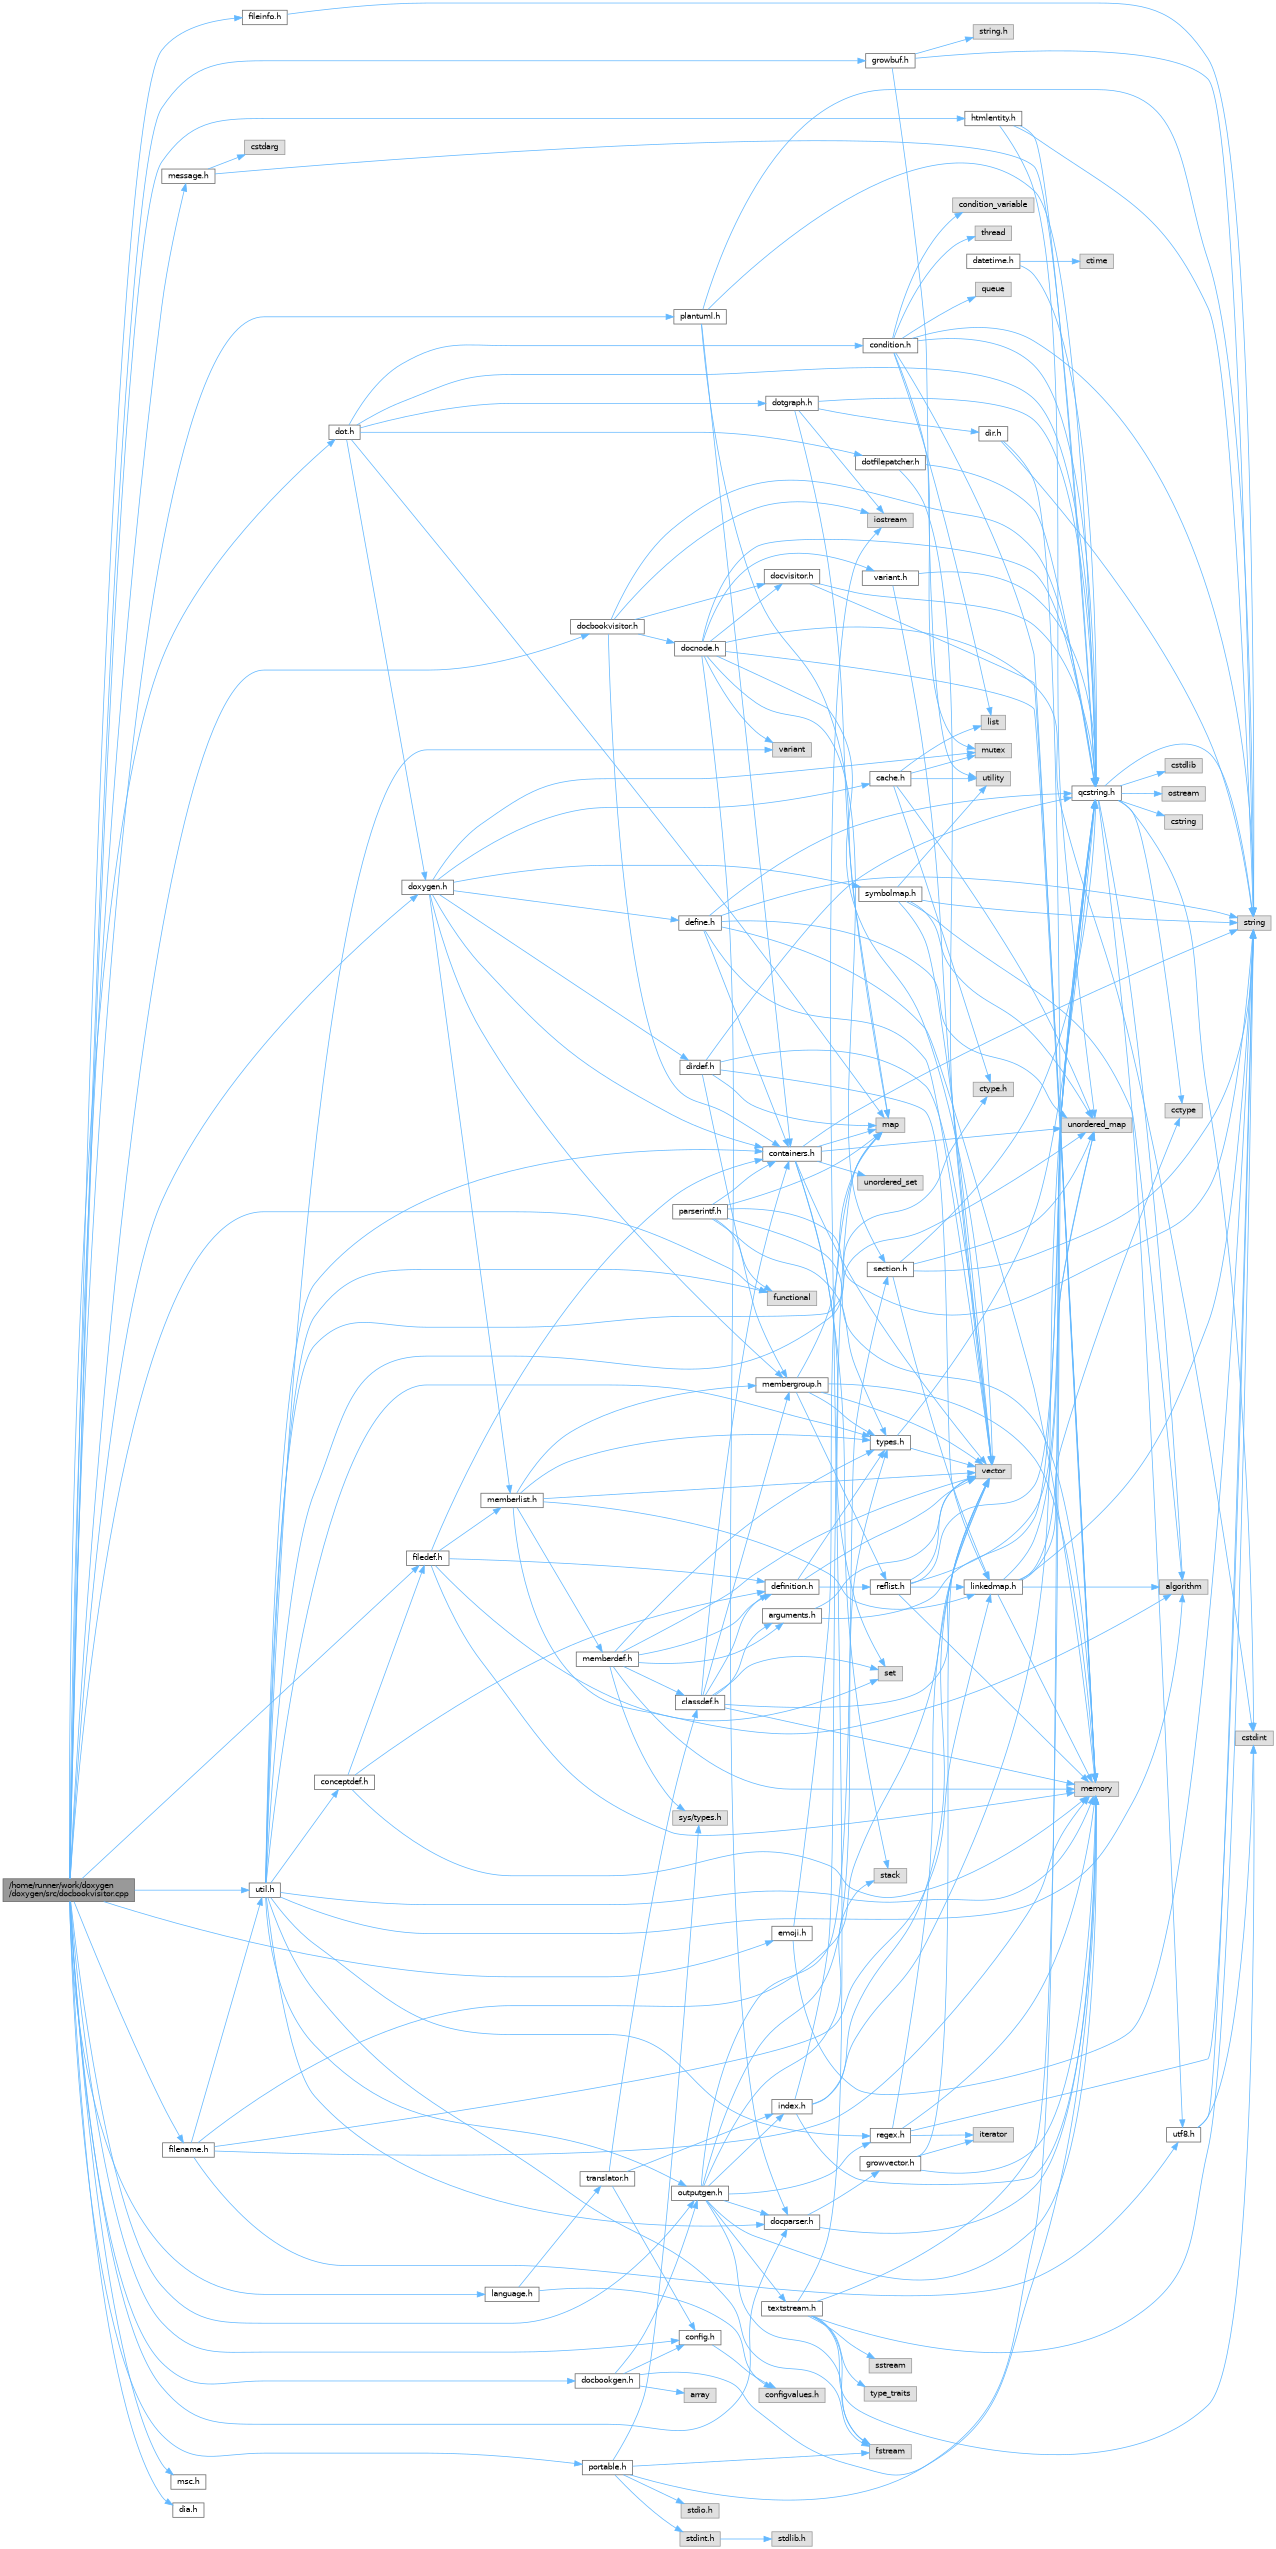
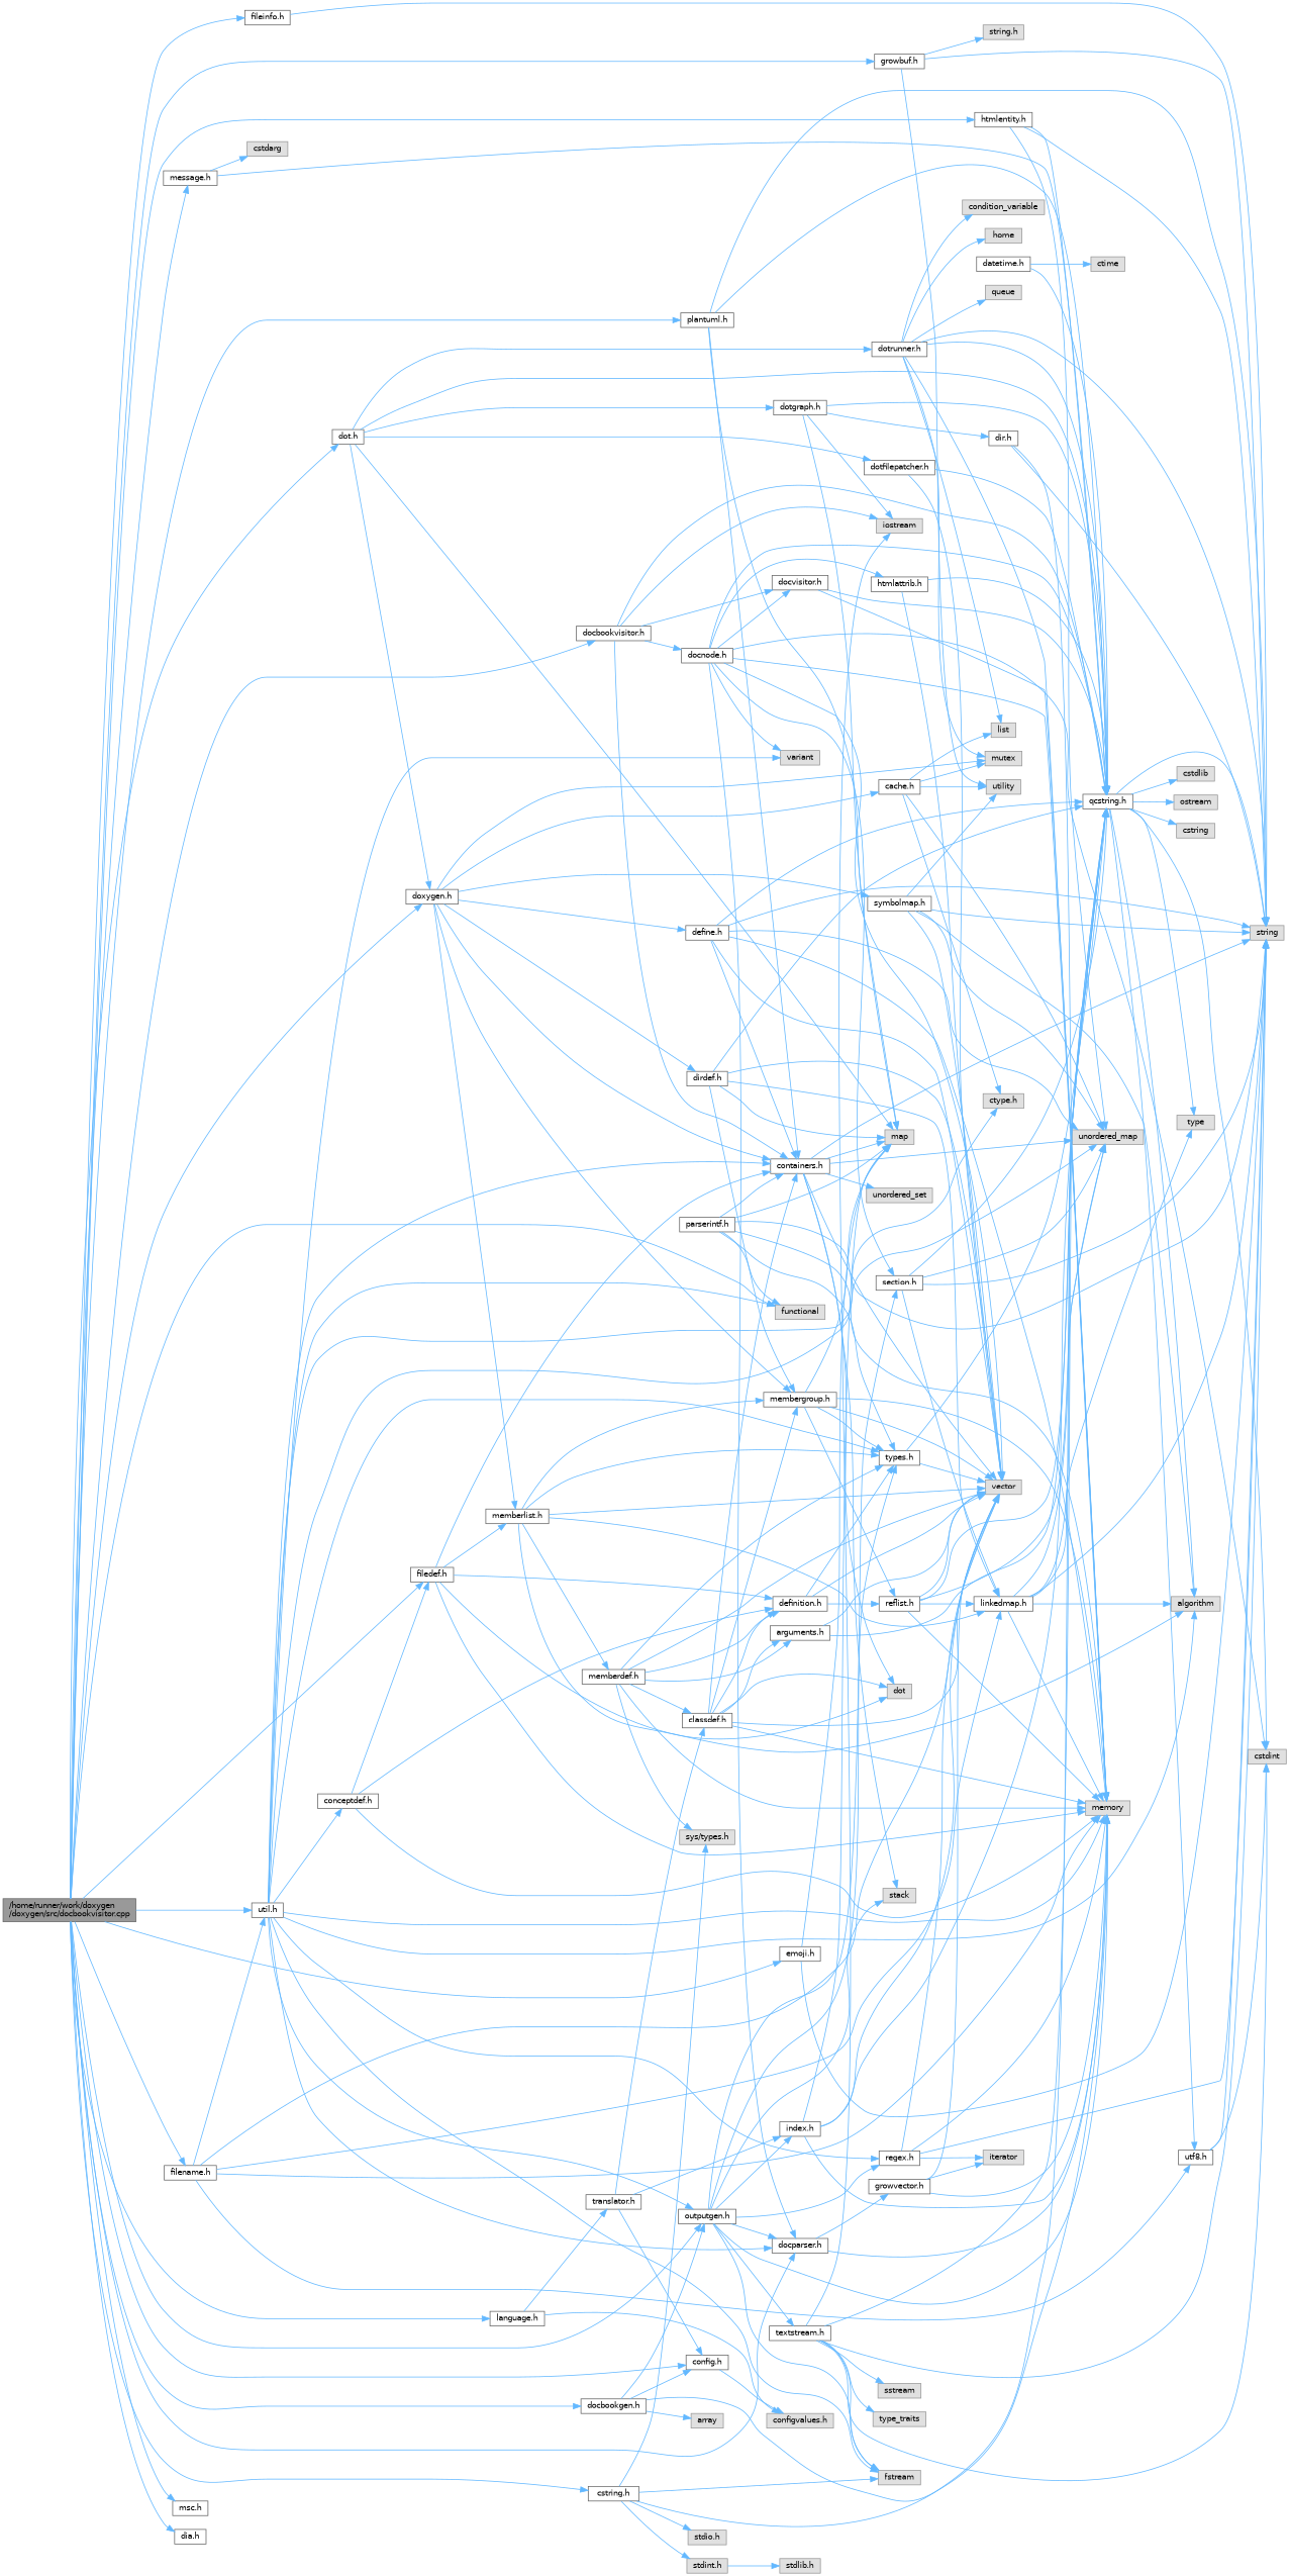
  digraph {
    rankdir=LR
    node [color=grey40 fillcolor=white fontname=Helvetica fontsize=10 shape=box style=filled]
    edge [color=steelblue1 fontname=Helvetica fontsize=10 labelfontname=Helvetica labelfontsize=10 style=solid]
    n1 [color=gray40 fillcolor=grey60 fontcolor=black height=0.2 label="/home/runner/work/doxygen\l/doxygen/src/docbookvisitor.cpp" width=0.4]
    n2 [height=0.2 label="docbookvisitor.h" width=0.4]
    n3 [height=0.2 label="docparser.h" width=0.4]
    n4 [height=0.2 label="htmlentity.h" width=0.4]
    n5 [height=0.2 label="language.h" width=0.4]
    n6 [height=0.2 label="config.h" width=0.4]
    n7 [height=0.2 label="doxygen.h" width=0.4]
    n8 [height=0.2 label="outputgen.h" width=0.4]
    n9 [height=0.2 label="docbookgen.h" width=0.4]
    n10 [height=0.2 label="dot.h" width=0.4]
    n11 [height=0.2 label="fileinfo.h" width=0.4]
    n12 [height=0.2 label="message.h" width=0.4]
    n13 [height=0.2 label="util.h" width=0.4]
    n14 [height=0.2 label="filedef.h" width=0.4]
    n15 [height=0.2 label="filename.h" width=0.4]
    n16 [height=0.2 label="msc.h" width=0.4]
    n17 [height=0.2 label="dia.h" width=0.4]
    n18 [height=0.2 label="emoji.h" width=0.4]
    n19 [height=0.2 label="plantuml.h" width=0.4]
    n20 [height=0.2 label="growbuf.h" width=0.4]
-   n21 [height=0.2 label="portable.h" width=0.4]
+   n21 [height=0.2 label="cstring.h" width=0.4]
    n22 [color=grey60 fillcolor="#E0E0E0" height=0.2 label=functional width=0.4]
    n23 [color=grey60 fillcolor="#E0E0E0" height=0.2 label=iostream width=0.4]
    n24 [height=0.2 label="containers.h" width=0.4]
    n25 [height=0.2 label="docvisitor.h" width=0.4]
    n26 [height=0.2 label="qcstring.h" width=0.4]
    n27 [height=0.2 label="docnode.h" width=0.4]
    n28 [color=grey60 fillcolor="#E0E0E0" height=0.2 label=memory width=0.4]
    n29 [height=0.2 label="growvector.h" width=0.4]
    n30 [color=grey60 fillcolor="#E0E0E0" height=0.2 label=string width=0.4]
    n31 [color=grey60 fillcolor="#E0E0E0" height=0.2 label=unordered_map width=0.4]
    n32 [height=0.2 label="translator.h" width=0.4]
    n33 [color=grey60 fillcolor="#E0E0E0" height=0.2 label="configvalues.h" width=0.4]
    n34 [height=0.2 label="membergroup.h" width=0.4]
    n35 [color=grey60 fillcolor="#E0E0E0" height=0.2 label=mutex width=0.4]
    n36 [height=0.2 label="dirdef.h" width=0.4]
    n37 [height=0.2 label="memberlist.h" width=0.4]
    n38 [height=0.2 label="define.h" width=0.4]
    n39 [height=0.2 label="cache.h" width=0.4]
    n40 [height=0.2 label="symbolmap.h" width=0.4]
    n41 [color=grey60 fillcolor="#E0E0E0" height=0.2 label=stack width=0.4]
    n42 [height=0.2 label="section.h" width=0.4]
    n43 [height=0.2 label="index.h" width=0.4]
    n44 [height=0.2 label="types.h" width=0.4]
    n45 [color=grey60 fillcolor="#E0E0E0" height=0.2 label=fstream width=0.4]
    n46 [height=0.2 label="textstream.h" width=0.4]
    n47 [height=0.2 label="regex.h" width=0.4]
    n48 [color=grey60 fillcolor="#E0E0E0" height=0.2 label=array width=0.4]
    n49 [color=grey60 fillcolor="#E0E0E0" height=0.2 label=map width=0.4]
    n50 [height=0.2 label="dotgraph.h" width=0.4]
    n51 [height=0.2 label="dotfilepatcher.h" width=0.4]
-   n52 [height=0.2 label="condition.h" width=0.4]
+   n52 [height=0.2 label="dotrunner.h" width=0.4]
    n53 [color=grey60 fillcolor="#E0E0E0" height=0.2 label=cstdarg width=0.4]
    n54 [color=grey60 fillcolor="#E0E0E0" height=0.2 label=algorithm width=0.4]
    n55 [color=grey60 fillcolor="#E0E0E0" height=0.2 label=variant width=0.4]
    n56 [color=grey60 fillcolor="#E0E0E0" height=0.2 label="ctype.h" width=0.4]
    n57 [height=0.2 label="conceptdef.h" width=0.4]
-   n58 [color=grey60 fillcolor="#E0E0E0" height=0.2 label=set width=0.4]
+   n58 [color=grey60 fillcolor="#E0E0E0" height=0.2 label=dot width=0.4]
    n59 [height=0.2 label="definition.h" width=0.4]
    n60 [height=0.2 label="parserintf.h" width=0.4]
    n61 [color=grey60 fillcolor="#E0E0E0" height=0.2 label=vector width=0.4]
    n62 [height=0.2 label="utf8.h" width=0.4]
    n63 [height=0.2 label="linkedmap.h" width=0.4]
    n64 [color=grey60 fillcolor="#E0E0E0" height=0.2 label=utility width=0.4]
    n65 [color=grey60 fillcolor="#E0E0E0" height=0.2 label="string.h" width=0.4]
    n66 [color=grey60 fillcolor="#E0E0E0" height=0.2 label="stdio.h" width=0.4]
    n67 [color=grey60 fillcolor="#E0E0E0" height=0.2 label="sys/types.h" width=0.4]
    n68 [color=grey60 fillcolor="#E0E0E0" height=0.2 label="stdint.h" width=0.4]
    n69 [color=grey60 fillcolor="#E0E0E0" height=0.2 label=unordered_set width=0.4]
-   n70 [color=grey60 fillcolor="#E0E0E0" height=0.2 label=cctype width=0.4]
+   n70 [color=grey60 fillcolor="#E0E0E0" height=0.2 label=type width=0.4]
    n71 [color=grey60 fillcolor="#E0E0E0" height=0.2 label=cstring width=0.4]
    n72 [color=grey60 fillcolor="#E0E0E0" height=0.2 label=cstdlib width=0.4]
    n73 [color=grey60 fillcolor="#E0E0E0" height=0.2 label=cstdint width=0.4]
    n74 [color=grey60 fillcolor="#E0E0E0" height=0.2 label=ostream width=0.4]
-   n75 [height=0.2 label="variant.h" width=0.4]
+   n75 [height=0.2 label="htmlattrib.h" width=0.4]
    n76 [color=grey60 fillcolor="#E0E0E0" height=0.2 label=iterator width=0.4]
    n77 [height=0.2 label="classdef.h" width=0.4]
    n78 [height=0.2 label="arguments.h" width=0.4]
    n79 [height=0.2 label="datetime.h" width=0.4]
    n80 [color=grey60 fillcolor="#E0E0E0" height=0.2 label=ctime width=0.4]
    n81 [height=0.2 label="reflist.h" width=0.4]
    n82 [height=0.2 label="memberdef.h" width=0.4]
    n83 [color=grey60 fillcolor="#E0E0E0" height=0.2 label=list width=0.4]
    n84 [color=grey60 fillcolor="#E0E0E0" height=0.2 label=sstream width=0.4]
    n85 [color=grey60 fillcolor="#E0E0E0" height=0.2 label=type_traits width=0.4]
    n86 [height=0.2 label="dir.h" width=0.4]
-   n87 [color=grey60 fillcolor="#E0E0E0" height=0.2 label=thread width=0.4]
+   n87 [color=grey60 fillcolor="#E0E0E0" height=0.2 label=home width=0.4]
    n88 [color=grey60 fillcolor="#E0E0E0" height=0.2 label=queue width=0.4]
    n89 [color=grey60 fillcolor="#E0E0E0" height=0.2 label=condition_variable width=0.4]
    n90 [color=grey60 fillcolor="#E0E0E0" height=0.2 label="stdlib.h" width=0.4]
    n1 -> n2
    n1 -> n3
    n1 -> n4
    n1 -> n5
    n1 -> n6
    n1 -> n7
    n1 -> n8
    n1 -> n9
    n1 -> n10
    n1 -> n11
    n1 -> n12
    n1 -> n13
    n1 -> n14
    n1 -> n15
    n1 -> n16
    n1 -> n17
    n1 -> n18
    n1 -> n19
    n1 -> n20
    n1 -> n21
    n1 -> n22
    n2 -> n23
    n2 -> n24
    n2 -> n25
    n2 -> n26
    n2 -> n27
    n3 -> n28
    n3 -> n29
    n4 -> n26
    n4 -> n30
    n4 -> n31
    n5 -> n32
    n5 -> n33
    n6 -> n33
    n7 -> n24
    n7 -> n34
    n7 -> n35
    n7 -> n36
    n7 -> n37
    n7 -> n38
    n7 -> n39
    n7 -> n40
    n8 -> n3
    n8 -> n28
    n8 -> n41
    n8 -> n42
    n8 -> n43
    n8 -> n44
    n8 -> n45
    n8 -> n46
    n8 -> n47
    n9 -> n6
    n9 -> n8
    n9 -> n28
    n9 -> n48
    n10 -> n7
    n10 -> n26
    n10 -> n49
    n10 -> n50
    n10 -> n51
    n10 -> n52
    n11 -> n30
    n12 -> n26
    n12 -> n53
    n13 -> n3
    n13 -> n8
    n13 -> n22
    n13 -> n24
    n13 -> n28
    n13 -> n31
    n13 -> n44
    n13 -> n45
    n13 -> n47
    n13 -> n54
    n13 -> n55
    n13 -> n56
    n13 -> n57
    n14 -> n24
    n14 -> n28
    n14 -> n37
    n14 -> n58
    n14 -> n59
    n15 -> n13
    n15 -> n28
    n15 -> n61
    n15 -> n62
    n15 -> n63
    n18 -> n30
    n18 -> n49
    n19 -> n24
    n19 -> n26
    n19 -> n30
    n19 -> n49
    n20 -> n30
    n20 -> n64
    n20 -> n65
    n21 -> n26
    n21 -> n45
    n21 -> n66
    n21 -> n67
    n21 -> n68
    n24 -> n30
    n24 -> n31
    n24 -> n41
    n24 -> n49
    n24 -> n58
    n24 -> n61
    n24 -> n69
    n25 -> n26
    n25 -> n28
    n26 -> n30
    n26 -> n54
    n26 -> n62
    n26 -> n70
    n26 -> n71
    n26 -> n72
    n26 -> n73
    n26 -> n74
    n27 -> n3
    n27 -> n25
    n27 -> n26
    n27 -> n28
    n27 -> n42
    n27 -> n55
    n27 -> n61
    n27 -> n73
    n27 -> n75
    n29 -> n28
    n29 -> n61
    n29 -> n76
    n32 -> n6
    n32 -> n43
    n32 -> n77
    n34 -> n28
    n34 -> n44
    n34 -> n49
    n34 -> n61
    n34 -> n81
    n36 -> n26
    n36 -> n34
    n36 -> n49
    n36 -> n61
    n36 -> n63
    n37 -> n34
    n37 -> n44
    n37 -> n54
    n37 -> n61
    n37 -> n63
    n37 -> n82
    n38 -> n24
    n38 -> n26
    n38 -> n28
    n38 -> n30
    n38 -> n31
    n38 -> n61
    n39 -> n31
    n39 -> n35
    n39 -> n56
    n39 -> n64
    n39 -> n83
    n40 -> n30
    n40 -> n31
    n40 -> n54
    n40 -> n61
    n40 -> n64
    n42 -> n26
    n42 -> n30
    n42 -> n31
    n42 -> n63
    n43 -> n26
    n43 -> n28
    n43 -> n49
    n43 -> n61
    n44 -> n26
    n44 -> n61
    n46 -> n23
    n46 -> n26
    n46 -> n30
    n46 -> n45
    n46 -> n73
    n46 -> n84
    n46 -> n85
    n47 -> n28
    n47 -> n30
    n47 -> n61
    n47 -> n76
    n50 -> n23
    n50 -> n26
    n50 -> n49
    n50 -> n86
    n51 -> n26
    n51 -> n61
    n52 -> n26
    n52 -> n28
    n52 -> n30
    n52 -> n35
    n52 -> n83
    n52 -> n87
    n52 -> n88
    n52 -> n89
    n57 -> n14
    n57 -> n28
    n57 -> n59
    n59 -> n44
    n59 -> n61
    n59 -> n81
    n60 -> n22
    n60 -> n24
    n60 -> n28
    n60 -> n30
    n60 -> n44
    n60 -> n49
    n62 -> n30
    n62 -> n73
    n63 -> n26
    n63 -> n28
    n63 -> n30
    n63 -> n31
    n63 -> n54
    n63 -> n70
    n68 -> n90
    n75 -> n26
    n75 -> n61
    n77 -> n24
    n77 -> n28
    n77 -> n34
    n77 -> n58
    n77 -> n59
    n77 -> n61
    n77 -> n78
    n78 -> n26
    n78 -> n61
    n79 -> n26
    n79 -> n80
    n81 -> n26
    n81 -> n28
    n81 -> n31
    n81 -> n61
    n81 -> n63
    n82 -> n28
    n82 -> n44
    n82 -> n59
    n82 -> n61
    n82 -> n67
    n82 -> n77
    n82 -> n78
    n86 -> n28
    n86 -> n30
  }
